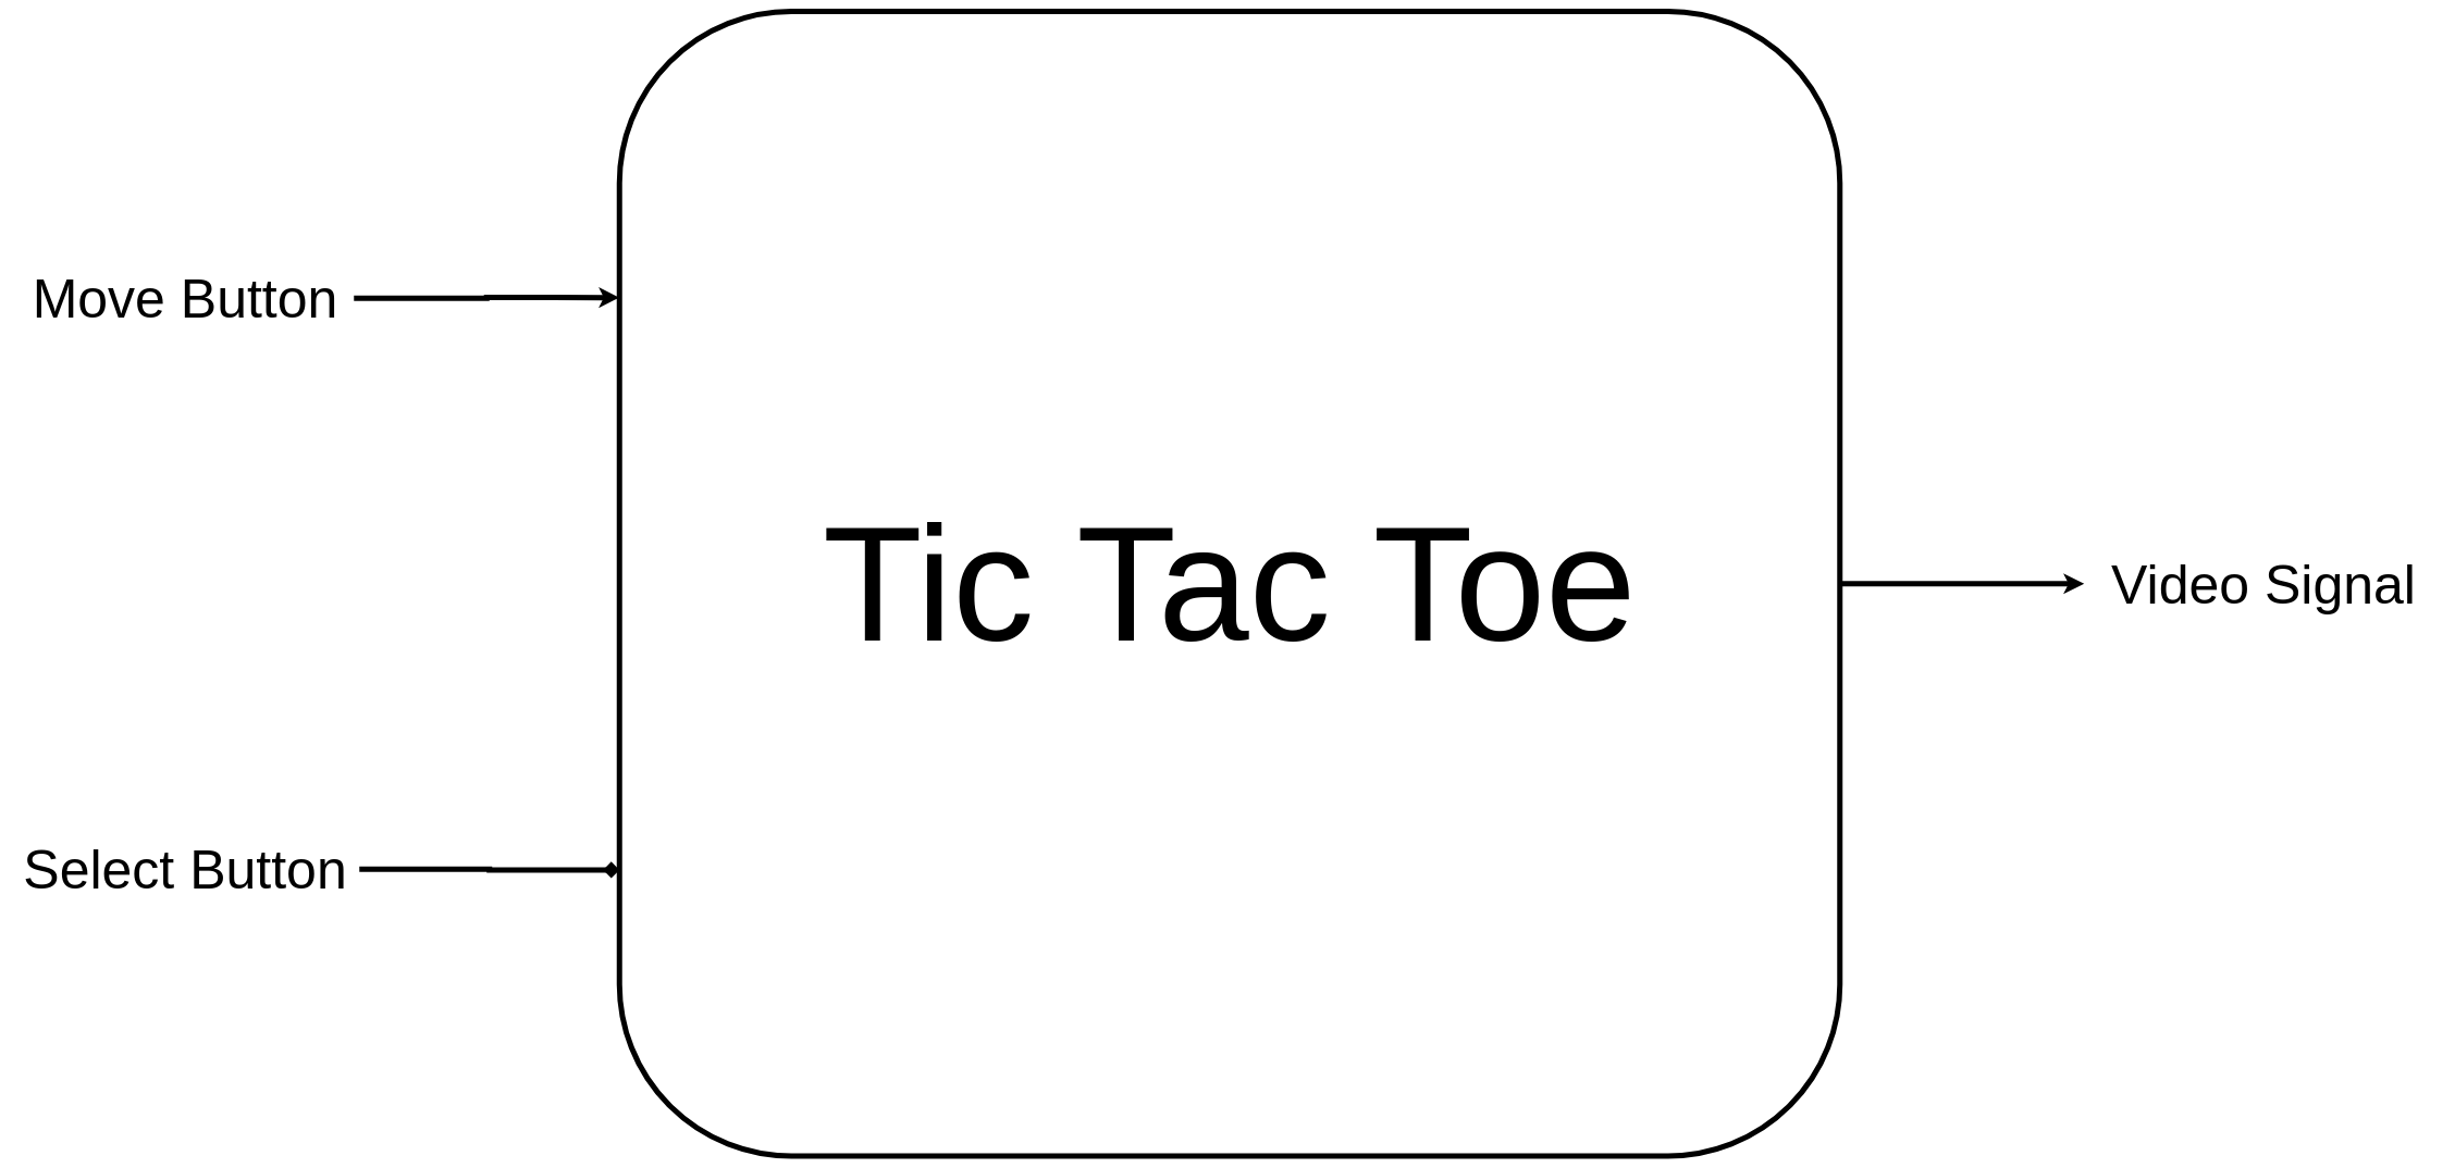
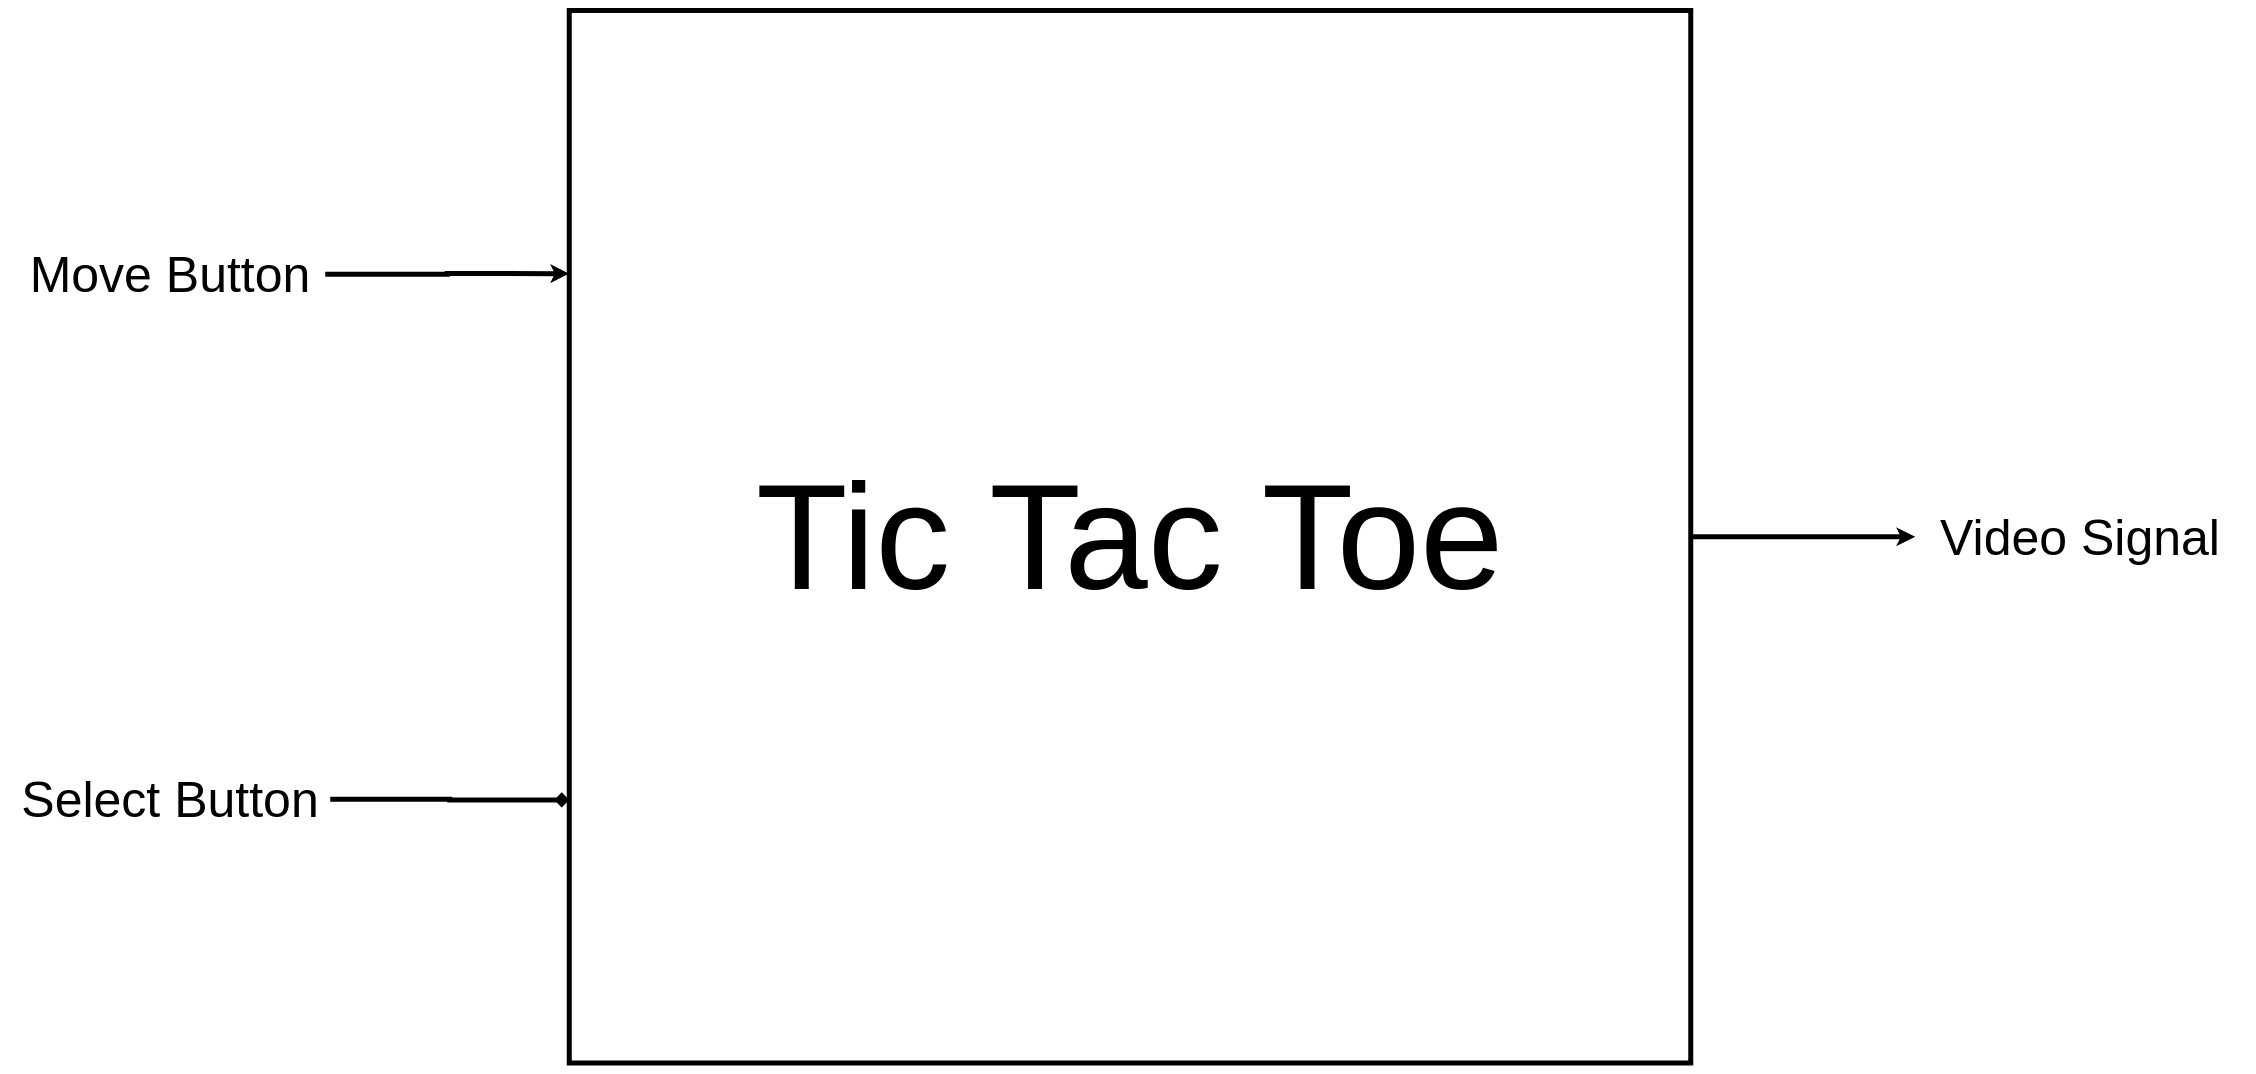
  <mxCell id="0" />
  <mxCell id="1" parent="0" />
- <mxCell id="2" value="&lt;font style=&quot;font-size: 300px&quot;&gt;Tic Tac Toe&lt;/font&gt;" style="whiteSpace=wrap;html=1;fontSize=144;strokeWidth=10;rounded=1;" parent="1" vertex="1"><mxGeometry x="1138" y="20.5" width="2243" height="2105" as="geometry" /></mxCell>
+ <mxCell id="2" value="&lt;font style=&quot;font-size: 300px&quot;&gt;Tic Tac Toe&lt;/font&gt;" style="rounded=0;whiteSpace=wrap;html=1;fontSize=144;strokeWidth=10;" parent="1" vertex="1"><mxGeometry x="1138" y="20.5" width="2243" height="2105" as="geometry" /></mxCell>
  <mxCell id="3" style="edgeStyle=orthogonalEdgeStyle;rounded=0;orthogonalLoop=1;jettySize=auto;html=1;exitX=1;exitY=0.5;exitDx=0;exitDy=0;entryX=0;entryY=0.25;entryDx=0;entryDy=0;strokeWidth=10;" parent="1" source="4" target="2" edge="1"><mxGeometry relative="1" as="geometry" /></mxCell>
  <mxCell id="4" value="&lt;font style=&quot;font-size: 100px&quot;&gt;Move Button&lt;/font&gt;" style="text;html=1;strokeColor=none;fillColor=none;align=center;verticalAlign=middle;whiteSpace=wrap;rounded=0;" parent="1" vertex="1"><mxGeometry x="30" y="458" width="620" height="180" as="geometry" /></mxCell>
  <mxCell id="5" style="edgeStyle=orthogonalEdgeStyle;rounded=0;orthogonalLoop=1;jettySize=auto;html=1;exitX=1;exitY=0.5;exitDx=0;exitDy=0;entryX=0;entryY=0.75;entryDx=0;entryDy=0;strokeWidth=10;endArrow=diamond;" parent="1" source="6" target="2" edge="1"><mxGeometry relative="1" as="geometry" /></mxCell>
  <mxCell id="6" value="&lt;font style=&quot;font-size: 100px&quot;&gt;Select Button&lt;/font&gt;" style="text;html=1;strokeColor=none;fillColor=none;align=center;verticalAlign=middle;whiteSpace=wrap;rounded=0;" parent="1" vertex="1"><mxGeometry x="20" y="1508" width="640" height="180" as="geometry" /></mxCell>
  <mxCell id="7" value="&lt;span style=&quot;font-size: 100px&quot;&gt;Video Signal&lt;/span&gt;" style="text;html=1;strokeColor=none;fillColor=none;align=center;verticalAlign=middle;whiteSpace=wrap;rounded=0;" parent="1" vertex="1"><mxGeometry x="3830" y="924.5" width="660" height="297" as="geometry" /></mxCell>
  <mxCell id="8" value="" style="endArrow=classic;html=1;entryX=0;entryY=0.5;entryDx=0;entryDy=0;exitX=1;exitY=0.5;exitDx=0;exitDy=0;strokeWidth=10;" parent="1" source="2" target="7" edge="1"><mxGeometry width="50" height="50" relative="1" as="geometry"><mxPoint x="3423" y="433" as="sourcePoint" /><mxPoint x="3920" y="433" as="targetPoint" /></mxGeometry></mxCell>
